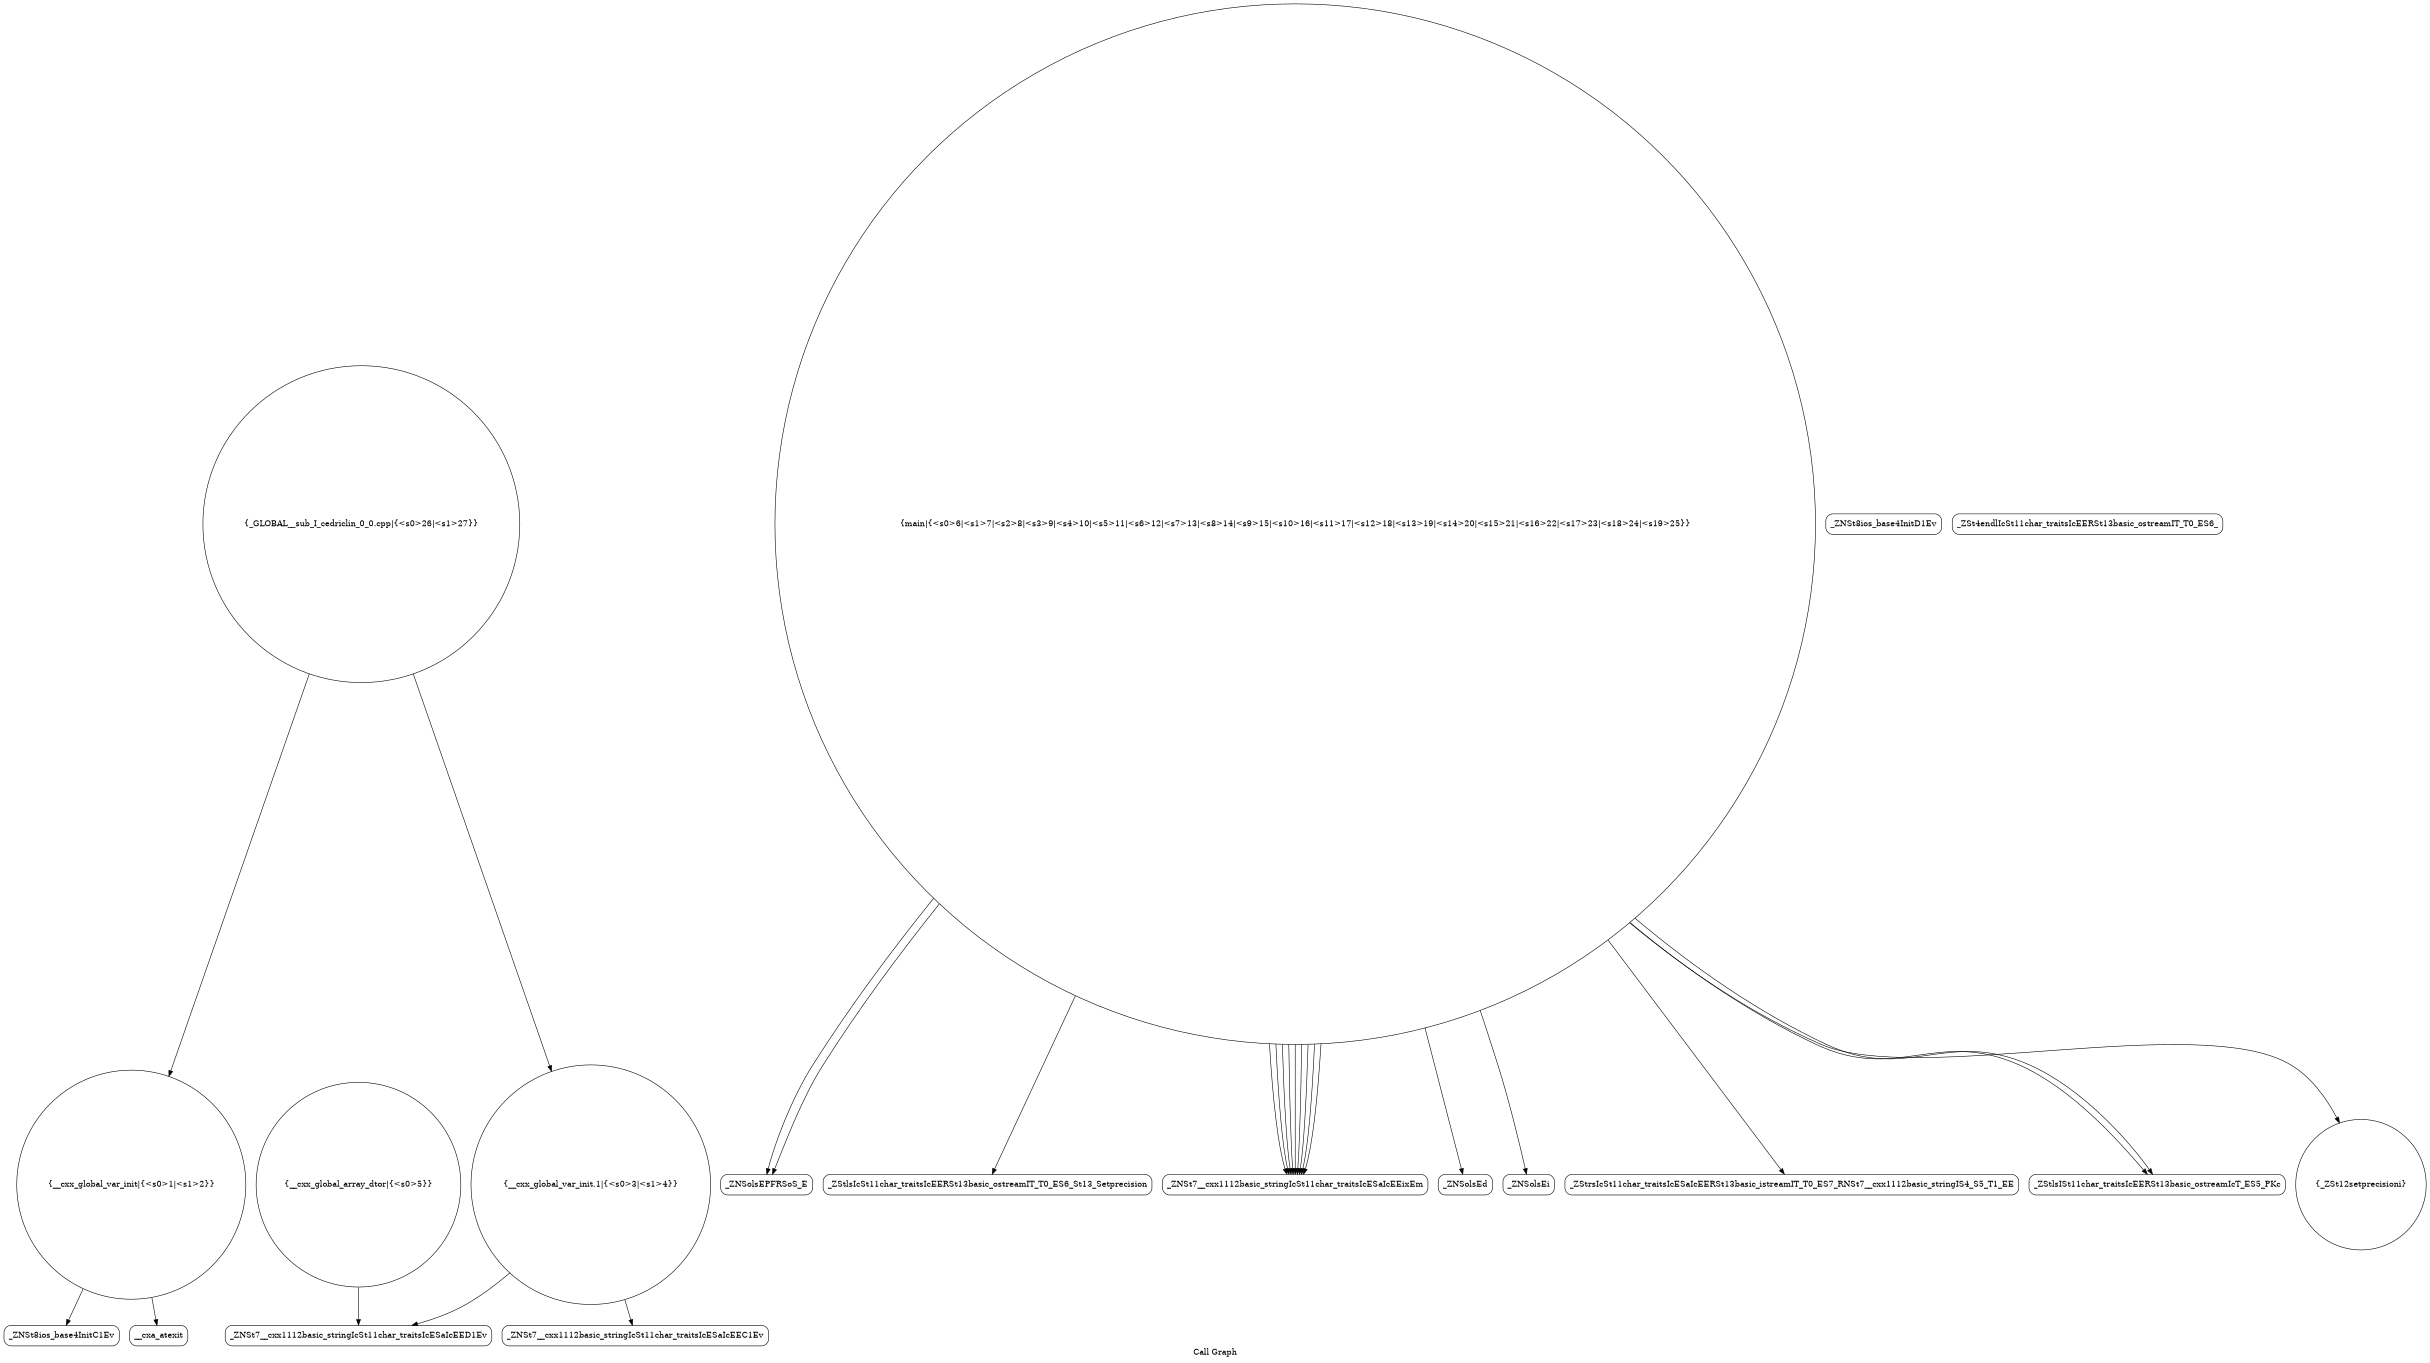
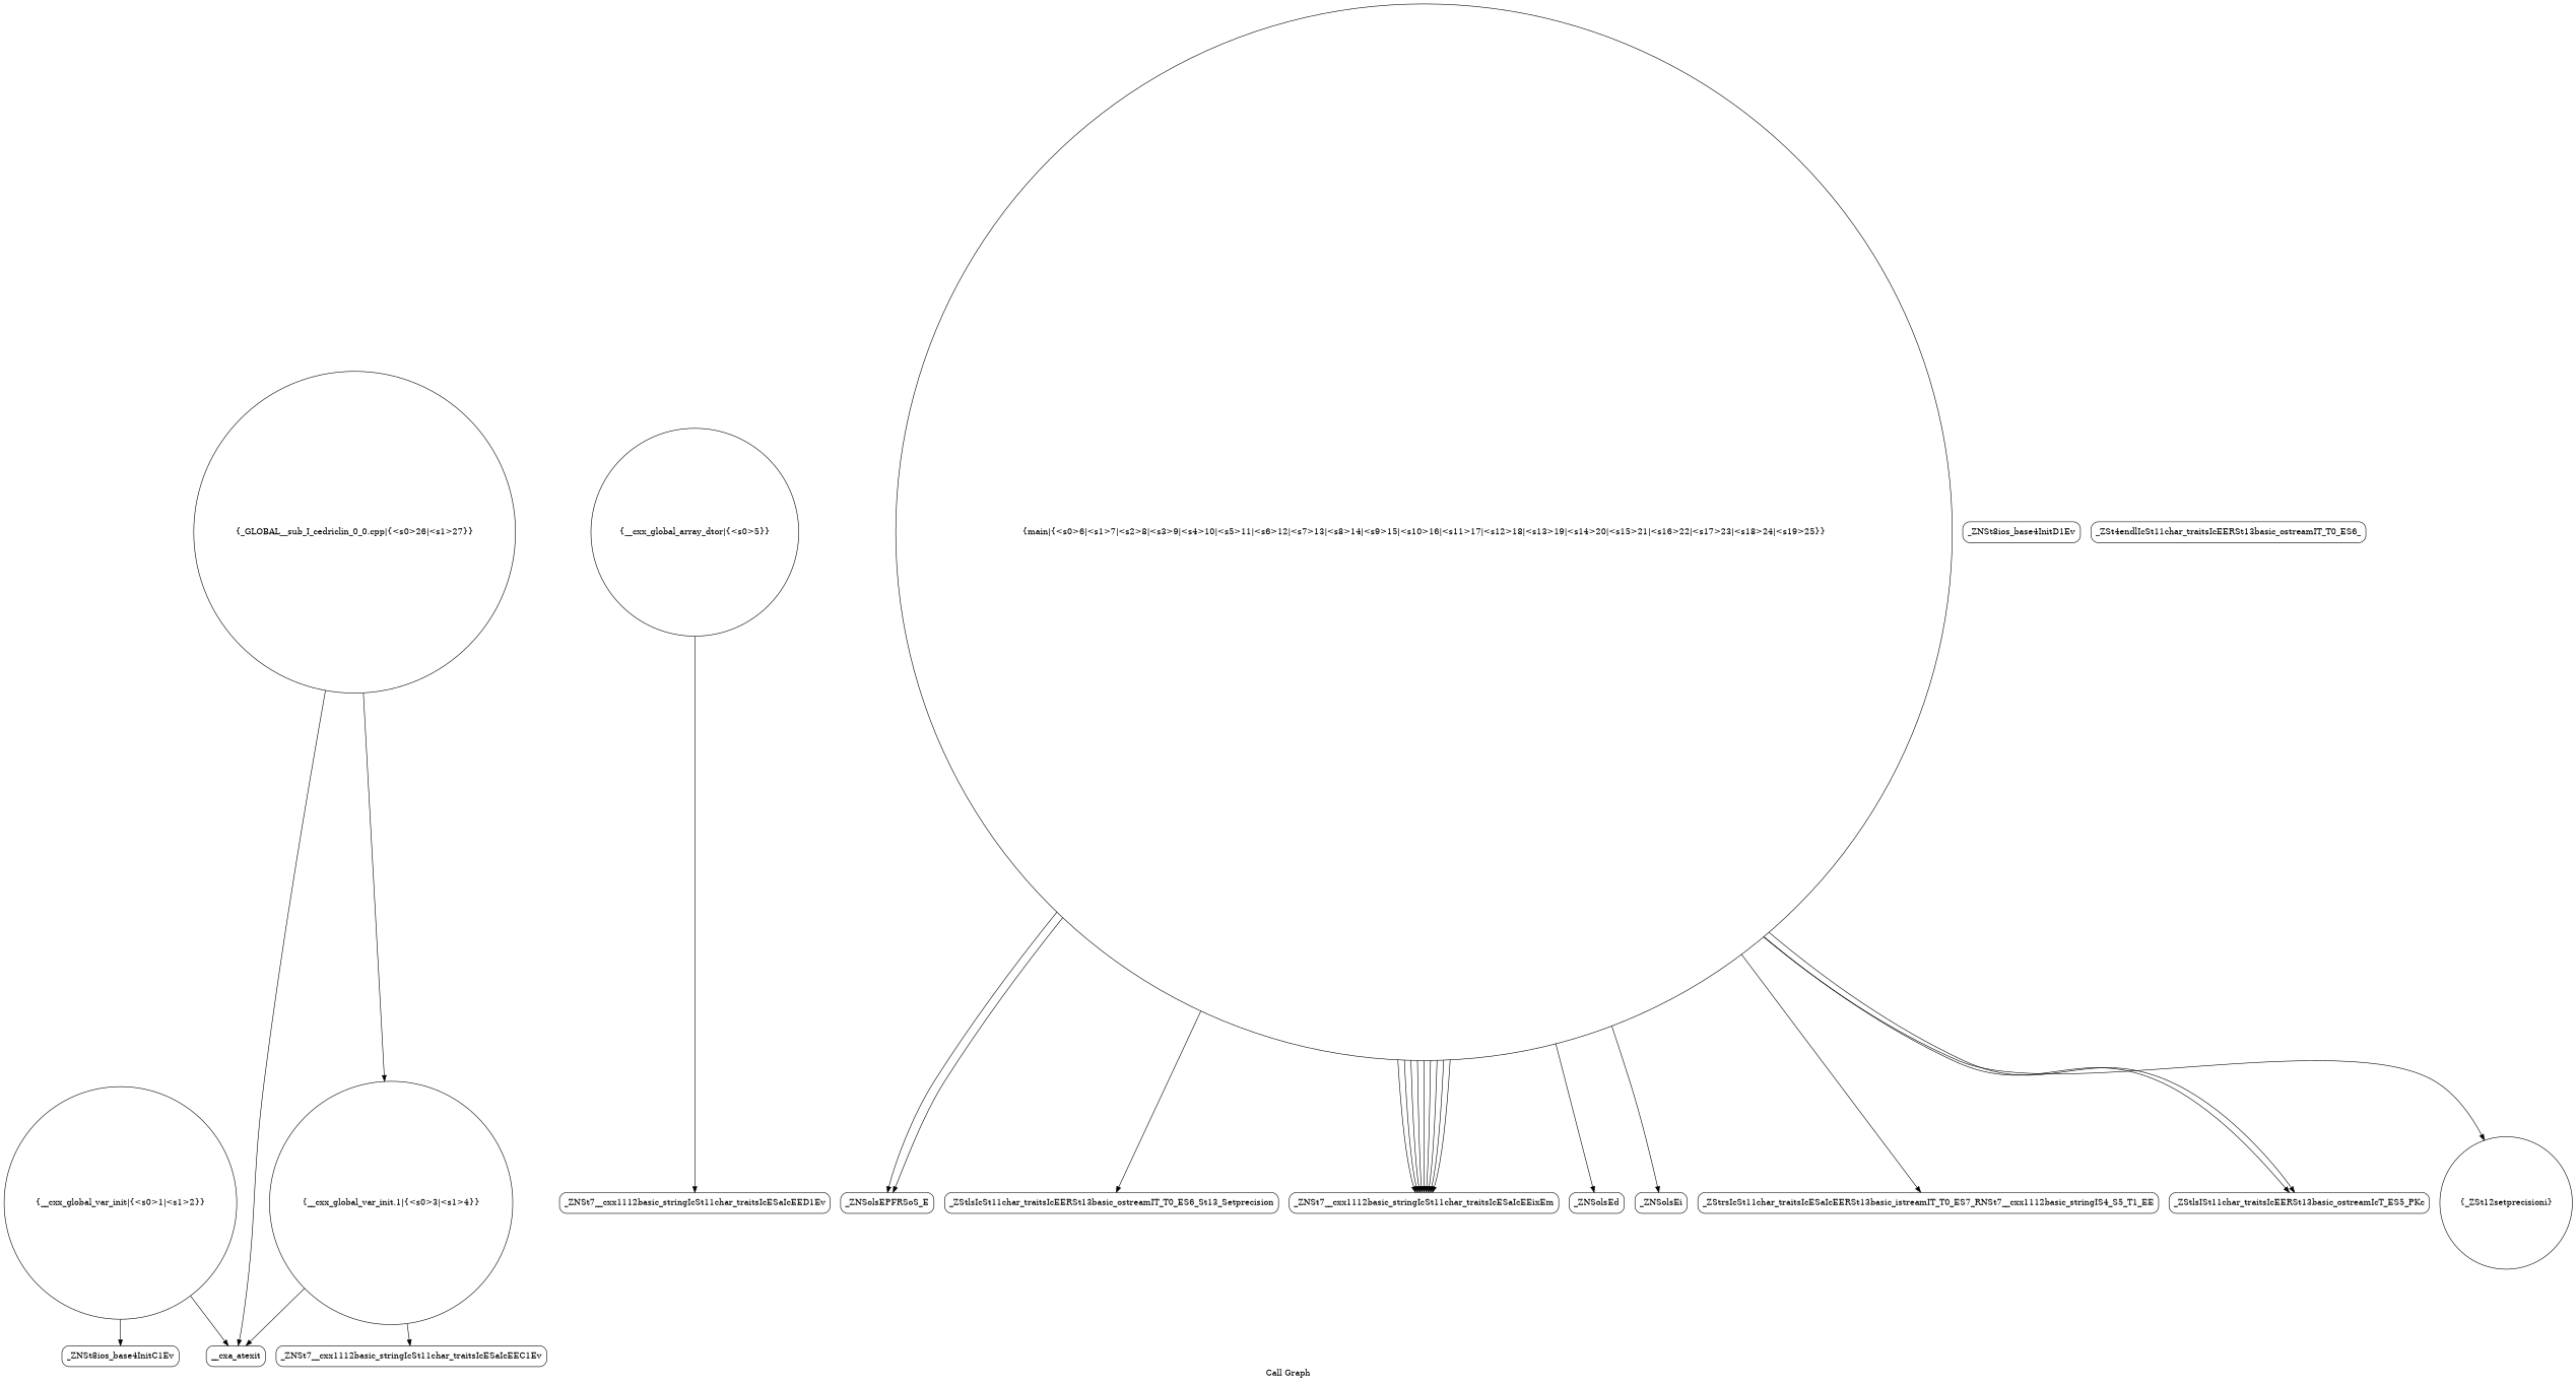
  digraph {
    label="Call Graph"
    node [shape=Mrecord]
    edge [color=black tailport=s0]
    n1 [label="{__cxx_global_var_init|{<s0>1|<s1>2}}" shape=circle]
    n2 [label="{_ZNSt8ios_base4InitC1Ev}"]
    n3 [label="{__cxa_atexit}"]
    n4 [label="{_ZNSt7__cxx1112basic_stringIcSt11char_traitsIcESaIcEED1Ev}"]
    n5 [label="{_ZNSolsEPFRSoS_E}"]
    n6 [label="{_ZNSt8ios_base4InitD1Ev}"]
    n7 [label="{_ZStlsIcSt11char_traitsIcEERSt13basic_ostreamIT_T0_ES6_St13_Setprecision}"]
    n8 [label="{__cxx_global_var_init.1|{<s0>3|<s1>4}}" shape=circle]
    n9 [label="{_ZNSt7__cxx1112basic_stringIcSt11char_traitsIcESaIcEEC1Ev}"]
    n10 [label="{_ZNSt7__cxx1112basic_stringIcSt11char_traitsIcESaIcEEixEm}"]
    n11 [label="{_ZNSolsEd}"]
    n12 [label="{__cxx_global_array_dtor|{<s0>5}}" shape=circle]
    n13 [label="{_ZNSolsEi}"]
    n14 [label="{main|{<s0>6|<s1>7|<s2>8|<s3>9|<s4>10|<s5>11|<s6>12|<s7>13|<s8>14|<s9>15|<s10>16|<s11>17|<s12>18|<s13>19|<s14>20|<s15>21|<s16>22|<s17>23|<s18>24|<s19>25}}" shape=circle]
    n15 [label="{_ZStrsIcSt11char_traitsIcESaIcEERSt13basic_istreamIT_T0_ES7_RNSt7__cxx1112basic_stringIS4_S5_T1_EE}"]
    n16 [label="{_ZStlsISt11char_traitsIcEERSt13basic_ostreamIcT_ES5_PKc}"]
    n17 [label="{_ZSt12setprecisioni}" shape=circle]
    n18 [label="{_ZSt4endlIcSt11char_traitsIcEERSt13basic_ostreamIT_T0_ES6_}"]
    n19 [label="{_GLOBAL__sub_I_cedriclin_0_0.cpp|{<s0>26|<s1>27}}" shape=circle]
    n1 -> n2
    n1 -> n3 [tailport=s1]
-   n8 -> n4 [tailport=s1]
+   n8 -> n3 [tailport=s1]
    n8 -> n9
    n12 -> n4
    n14 -> n5 [tailport=s15]
    n14 -> n5 [tailport=s19]
    n14 -> n7 [tailport=s17]
    n14 -> n10 [tailport=s3]
    n14 -> n10 [tailport=s4]
    n14 -> n10 [tailport=s5]
    n14 -> n10 [tailport=s6]
    n14 -> n10 [tailport=s7]
    n14 -> n10 [tailport=s8]
    n14 -> n10 [tailport=s9]
    n14 -> n10 [tailport=s10]
    n14 -> n10 [tailport=s11]
    n14 -> n11 [tailport=s18]
    n14 -> n13 [tailport=s13]
    n14 -> n15 [tailport=s2]
    n14 -> n16 [tailport=s12]
    n14 -> n16 [tailport=s14]
    n14 -> n17 [tailport=s16]
-   n19 -> n1
+   n19 -> n3
    n19 -> n8 [tailport=s1]
  }
